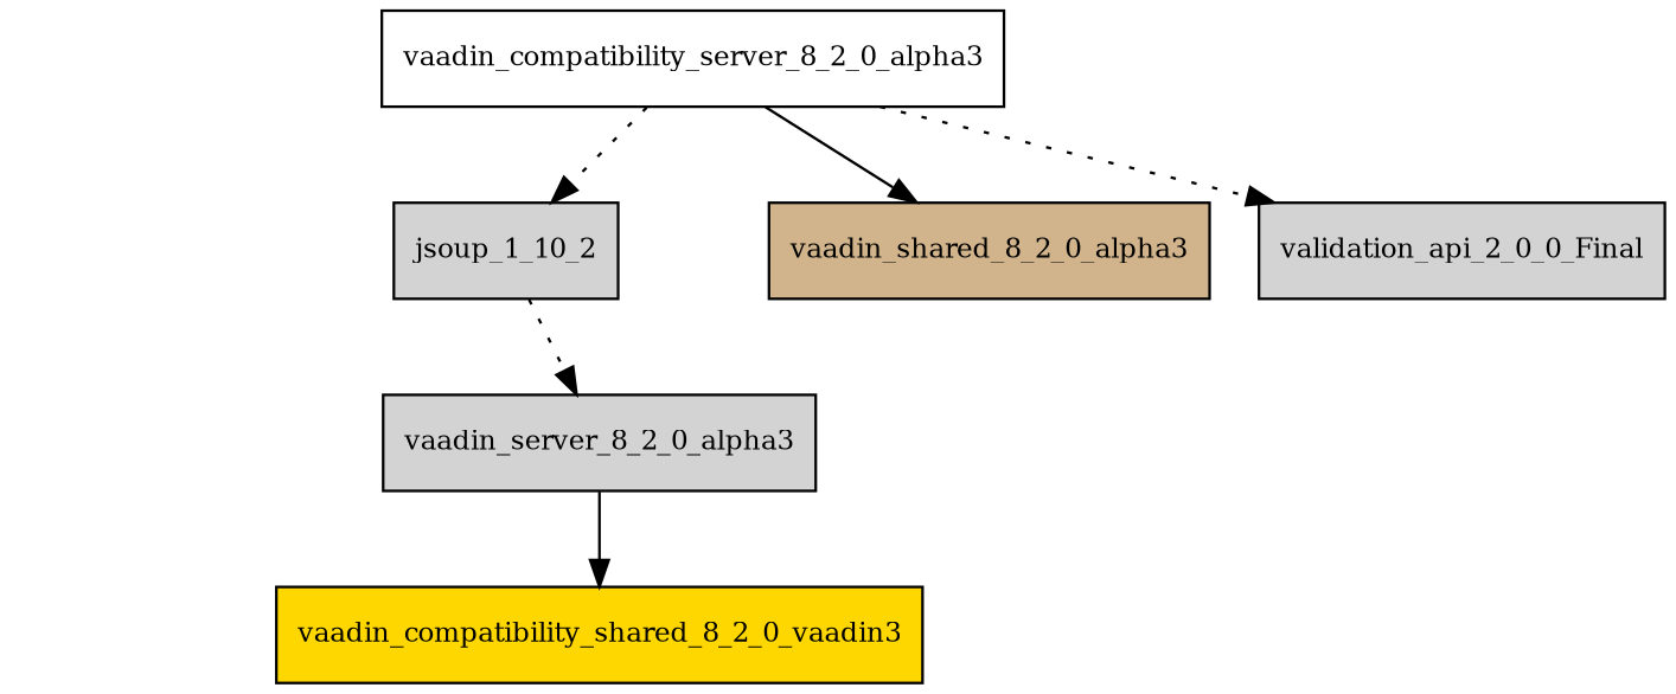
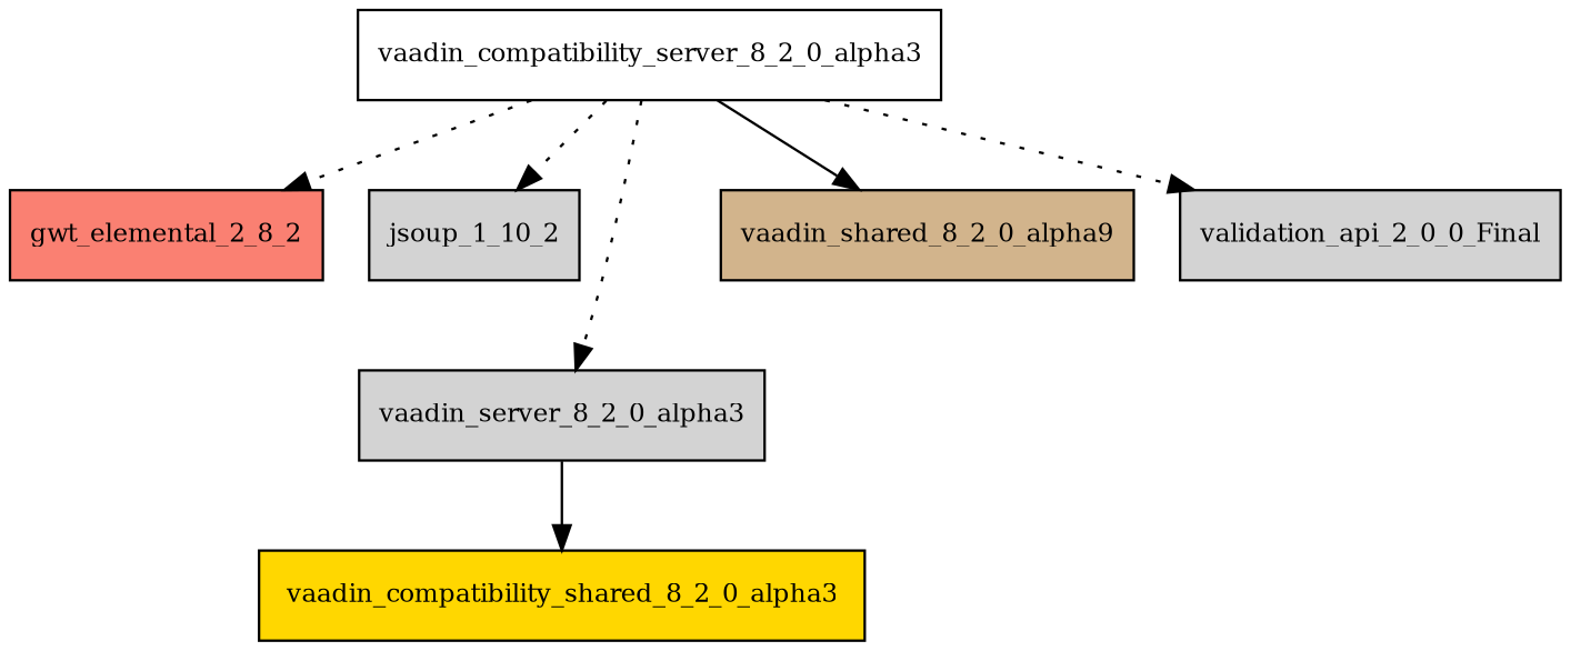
  digraph {
    node [fillcolor=lightgrey fontsize=10.0 shape=box style=filled]
    edge [style=dotted]
    vaadin_compatibility_server_8_2_0_alpha3 [fillcolor=white]
+   gwt_elemental_2_8_2 [fillcolor=salmon]
    jsoup_1_10_2
    vaadin_server_8_2_0_alpha3
-   vaadin_shared_8_2_0_alpha3 [fillcolor=tan]
+   vaadin_shared_8_2_0_alpha3 [fillcolor=tan label=vaadin_shared_8_2_0_alpha9]
    validation_api_2_0_0_Final
-   vaadin_compatibility_shared_8_2_0_alpha3 [fillcolor=gold label=vaadin_compatibility_shared_8_2_0_vaadin3]
+   vaadin_compatibility_shared_8_2_0_alpha3 [fillcolor=gold]
+   vaadin_compatibility_server_8_2_0_alpha3 -> gwt_elemental_2_8_2
    vaadin_compatibility_server_8_2_0_alpha3 -> jsoup_1_10_2
-   jsoup_1_10_2 -> vaadin_server_8_2_0_alpha3
+   vaadin_compatibility_server_8_2_0_alpha3 -> vaadin_server_8_2_0_alpha3
    vaadin_compatibility_server_8_2_0_alpha3 -> vaadin_shared_8_2_0_alpha3 [style=solid]
    vaadin_compatibility_server_8_2_0_alpha3 -> validation_api_2_0_0_Final
    vaadin_server_8_2_0_alpha3 -> vaadin_compatibility_shared_8_2_0_alpha3 [style=solid]
  }
